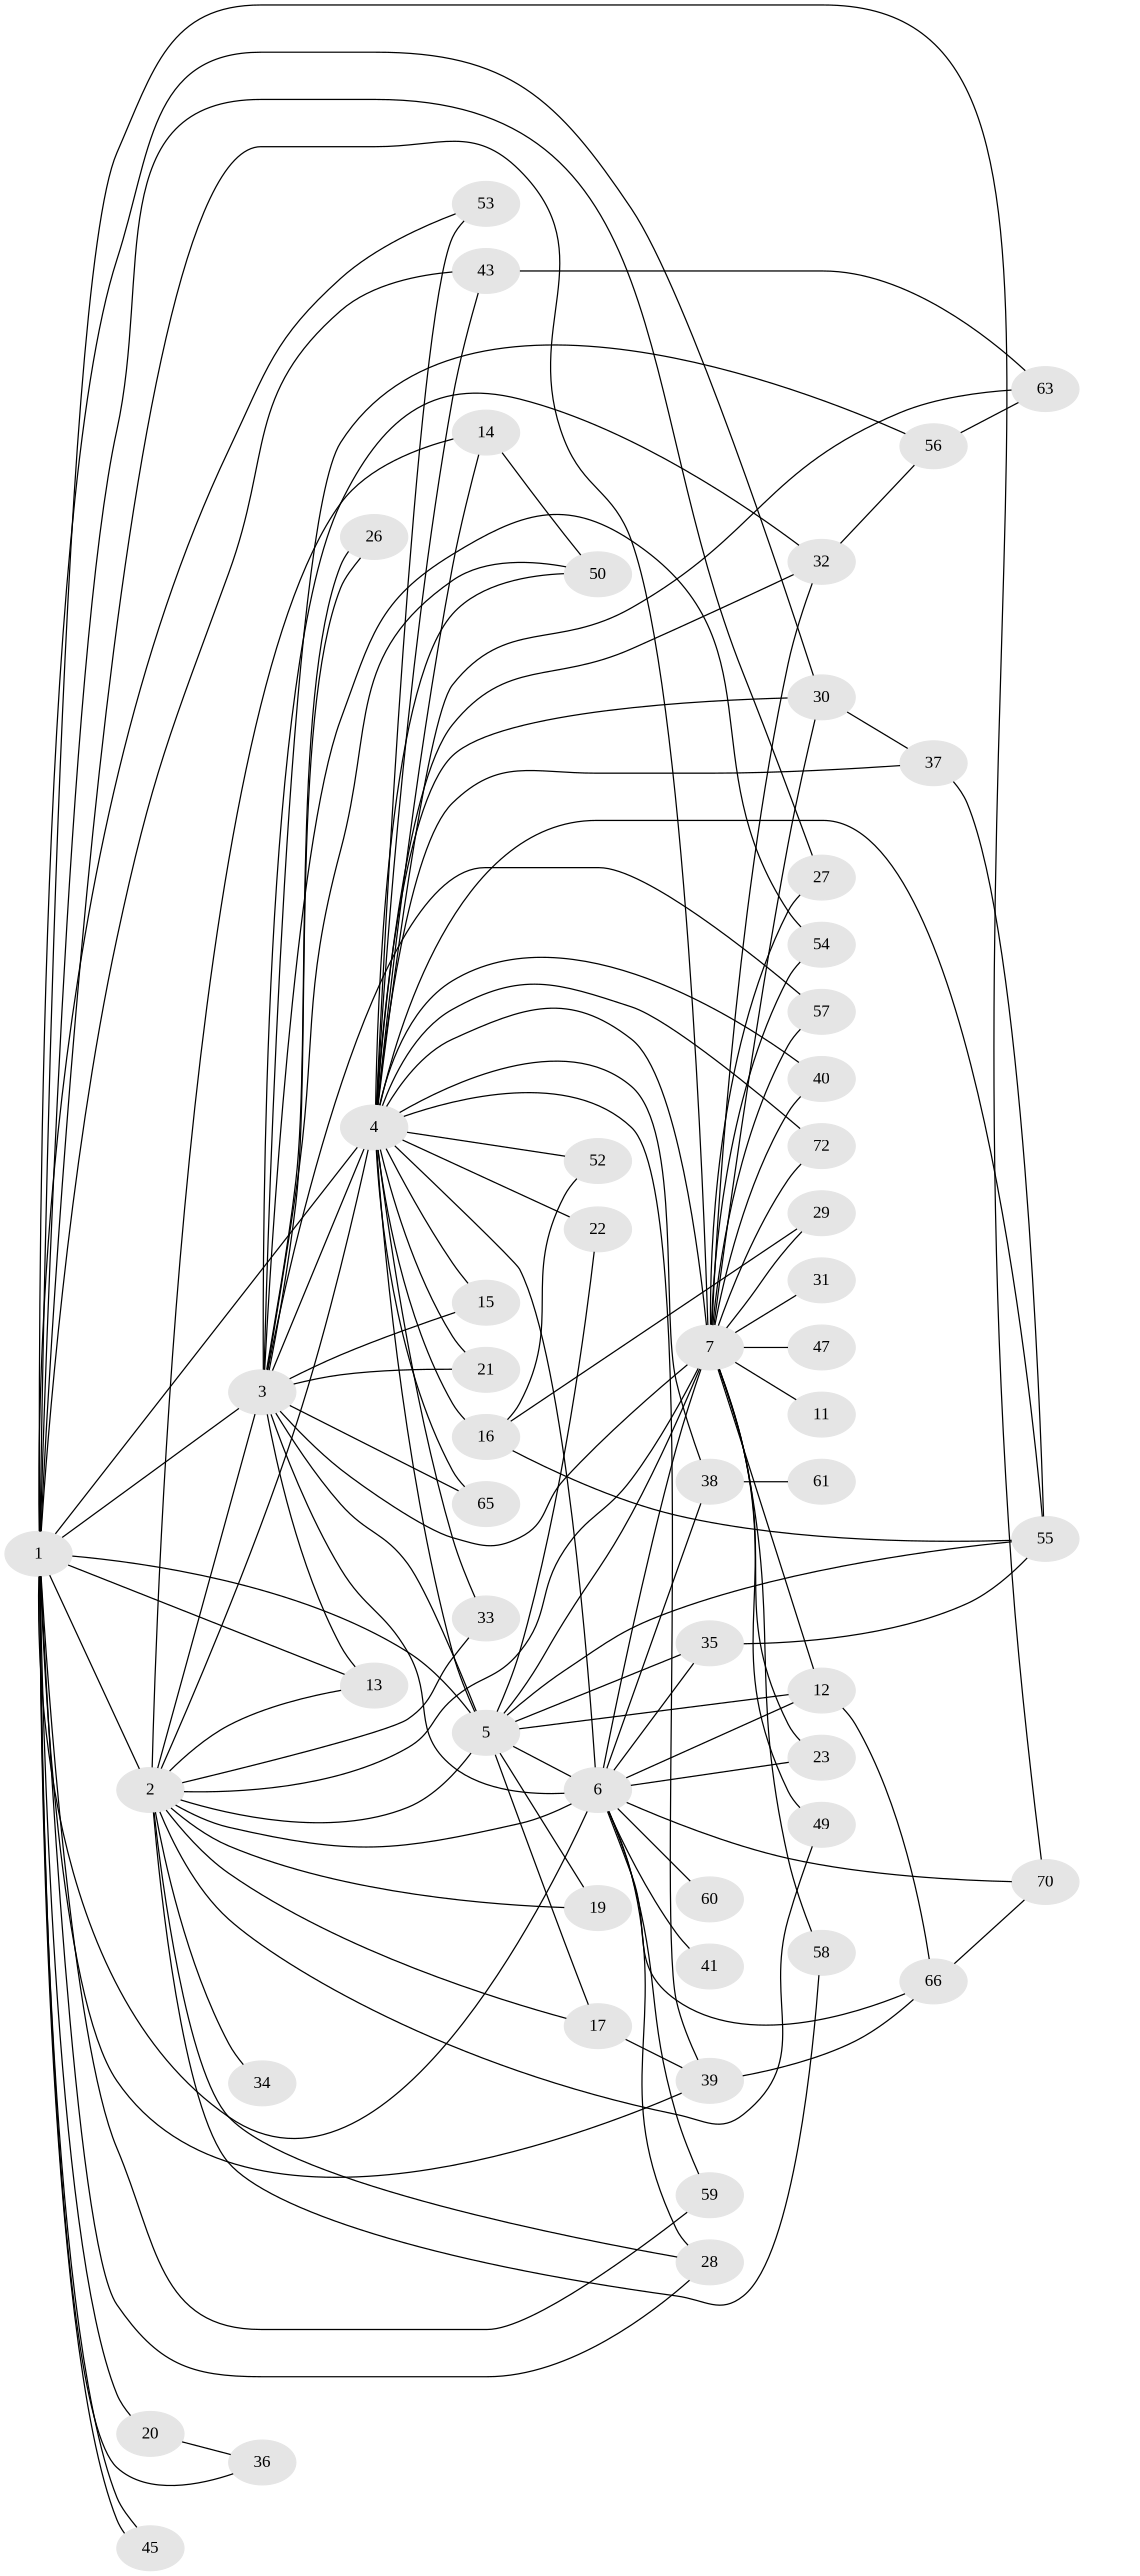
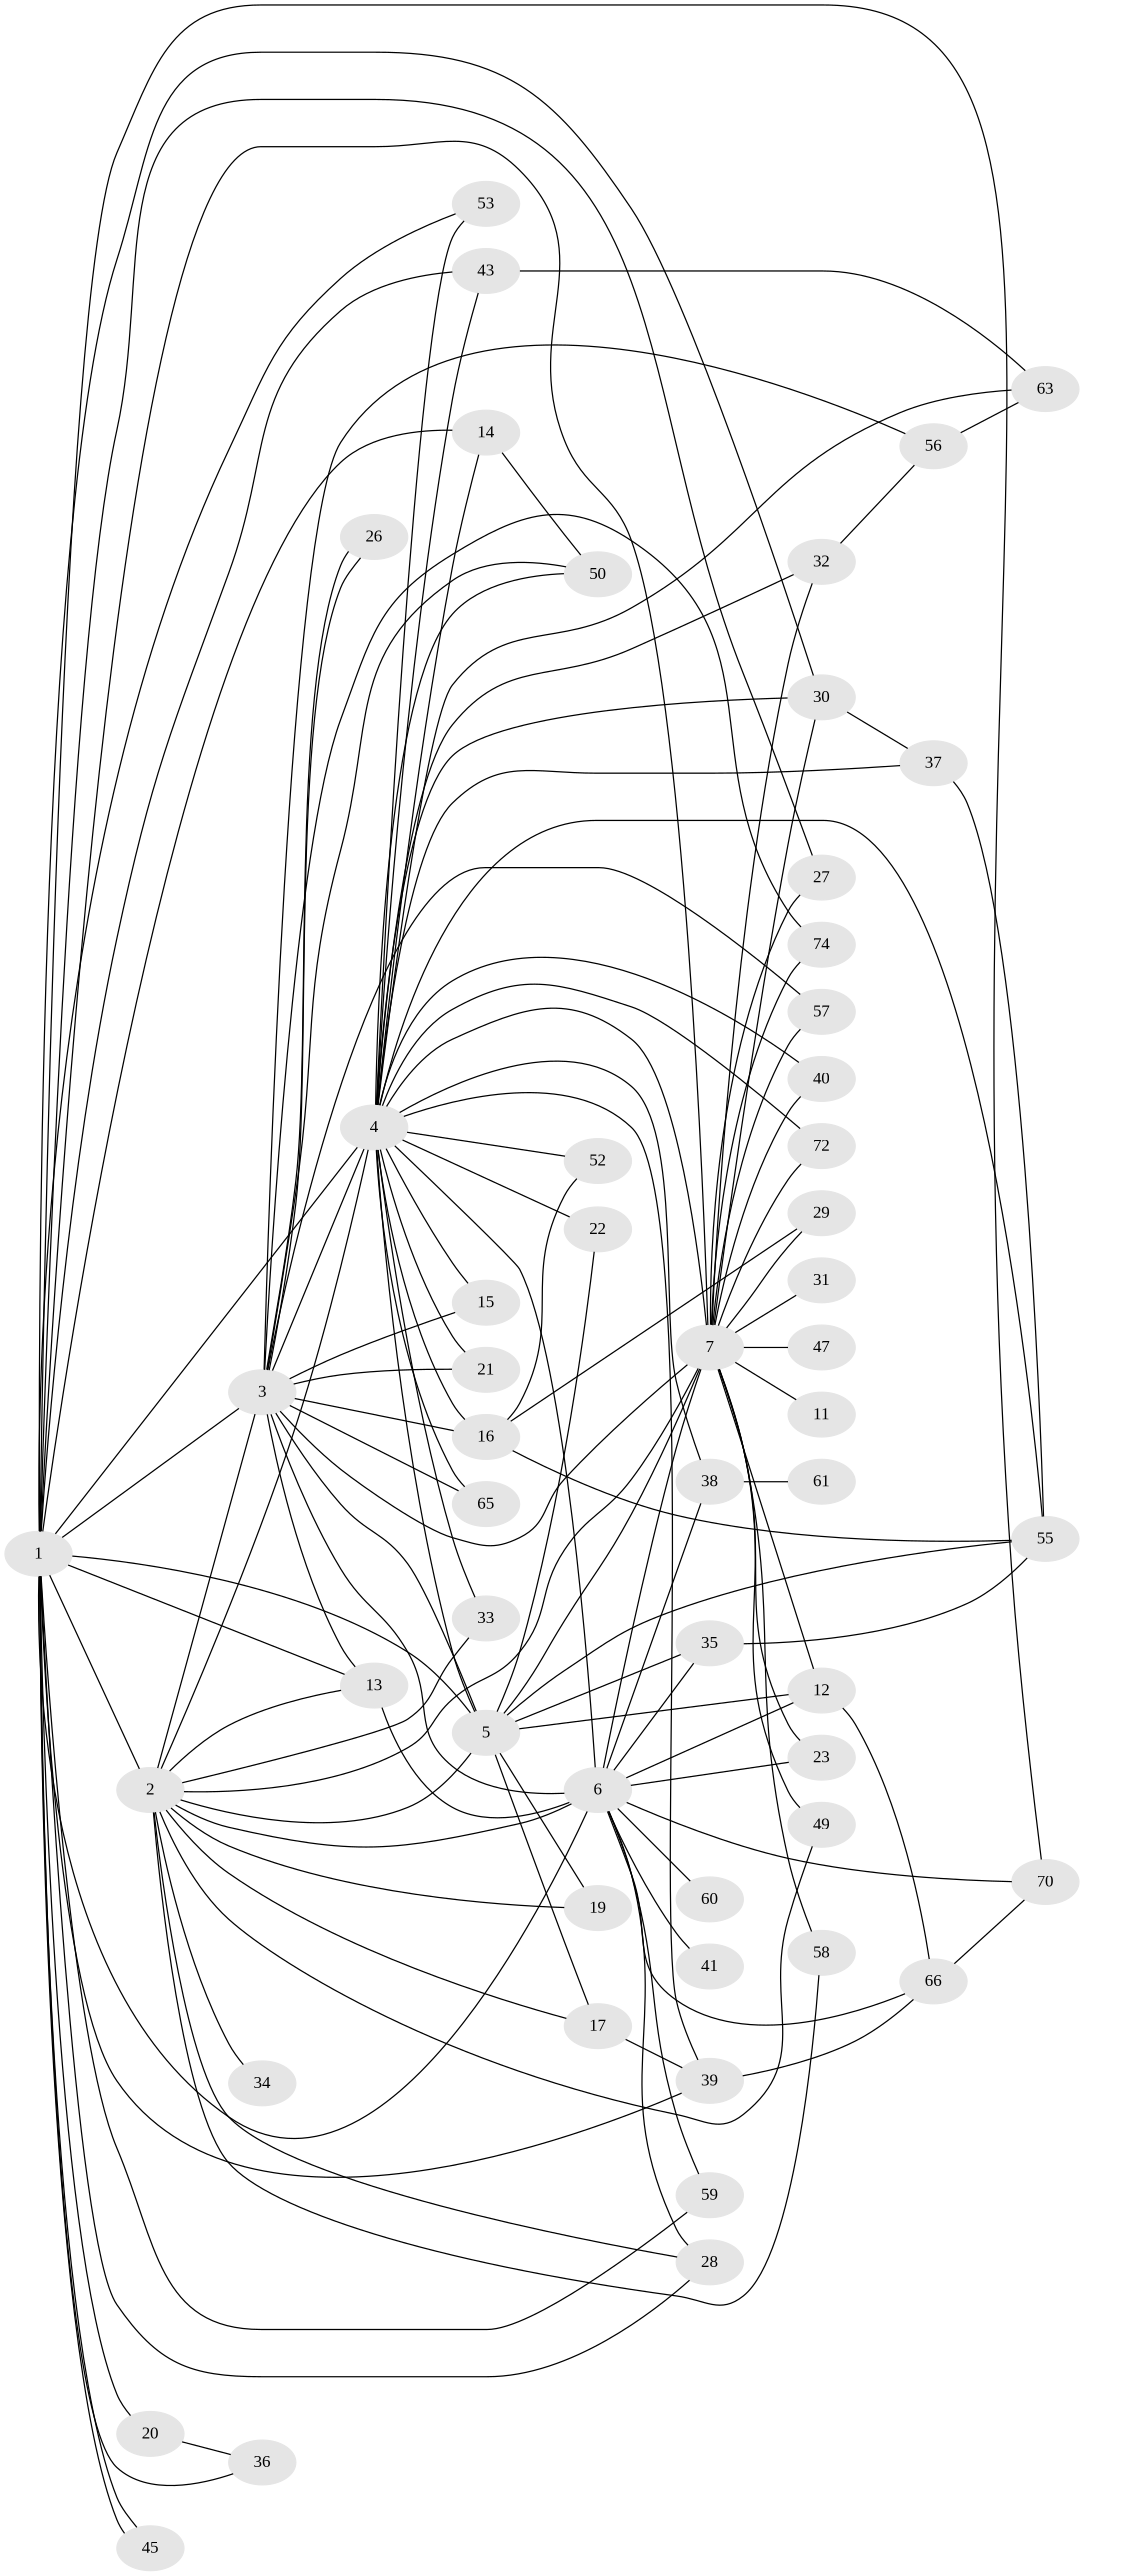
  graph {
    fontname="Liberation Serif"
    rankdir=LR
    node [color=gray90 fontname="Liberation Serif" style=filled]
    edge [fontname="Liberation Serif"]
    1 [super="+25"]
    2 [super="+75"]
    3 [super="+67"]
    4 [super="+9"]
    5 [super="+18"]
    6 [super="+10"]
    7 [super="+8"]
    13 [super="+64"]
    20 [super="+24"]
    27
    28 [super="+51"]
    30 [super="+48"]
    36
    39 [super="+42"]
    43
    45
    53
    59
    70
    14 [super="+71"]
    17
    19
    33
    34 [super="+46"]
    49
    58
    15
    16 [super="+44"]
    21
    26
    50
-   54
+   54 [label=74]
    56 [super="+69"]
    57
    65
    22
    32
    37 [super="+62"]
    38
    40
    52
    55 [super="+73"]
    63
    72
    12 [super="+68"]
    35 [super="+76"]
    23
    41
    60
    66 [super="+74"]
    11
    29
    31
    47
    61
    1 -- 2
    1 -- 3 [weight=2]
    1 -- 4 [weight=2]
    1 -- 5 [weight=2]
    1 -- 6 [weight=2]
    1 -- 7 [weight=2]
    1 -- 13
    1 -- 20
    1 -- 27
    1 -- 28
    1 -- 30
    1 -- 36
    1 -- 39
    1 -- 43
    1 -- 45
    1 -- 45
    1 -- 53
    1 -- 59
    1 -- 70
    2 -- 3
    2 -- 4 [weight=2]
    2 -- 5
    2 -- 6 [weight=2]
    2 -- 7 [weight=2]
    2 -- 13
    2 -- 28
-   2 -- 14
+   1 -- 14
    2 -- 17
    2 -- 19
    2 -- 33 [weight=2]
    2 -- 34
    2 -- 49
    2 -- 58
    3 -- 4 [weight=2]
    3 -- 5 [weight=2]
    3 -- 6 [weight=2]
    3 -- 7 [weight=2]
    3 -- 13
    3 -- 15
-   3 -- 32
+   3 -- 16
    3 -- 21
    3 -- 26
    3 -- 26
    3 -- 50
    3 -- 54
    3 -- 56
    3 -- 57
    3 -- 65
    4 -- 5 [weight=2]
    4 -- 6 [weight=4]
    4 -- 7 [weight=4]
    4 -- 30
    4 -- 39
    4 -- 43
    4 -- 53
    4 -- 14
    4 -- 33
    4 -- 15
    4 -- 16 [weight=2]
    4 -- 21
    4 -- 50
    4 -- 65
    4 -- 22
    4 -- 32
    4 -- 37
    4 -- 38
    4 -- 40
    4 -- 52
    4 -- 55
    4 -- 63
    4 -- 72
-   5 -- 6 [weight=2]
+   13 -- 6 [weight=2]
    5 -- 7 [weight=2]
    5 -- 17
    5 -- 19
    5 -- 22
    5 -- 55
    5 -- 12
    5 -- 35
    6 -- 7 [weight=4]
    6 -- 28
    6 -- 59
    6 -- 70
    6 -- 38
    6 -- 12
    6 -- 35
    6 -- 23
    6 -- 41 [weight=2]
    6 -- 60
    6 -- 66
    7 -- 27
    7 -- 30
    7 -- 49
    7 -- 58
    7 -- 54
    7 -- 57
    7 -- 32
    7 -- 40
    7 -- 72
    7 -- 12
    7 -- 23
    7 -- 11
    7 -- 29
    7 -- 31
    7 -- 47
    20 -- 36
    30 -- 37
    39 -- 66
    43 -- 63
    14 -- 50
    17 -- 39
    16 -- 52
    16 -- 55
    16 -- 29
    56 -- 63
    32 -- 56
    37 -- 55
    38 -- 61
    12 -- 66
    35 -- 55
    66 -- 70
  }
